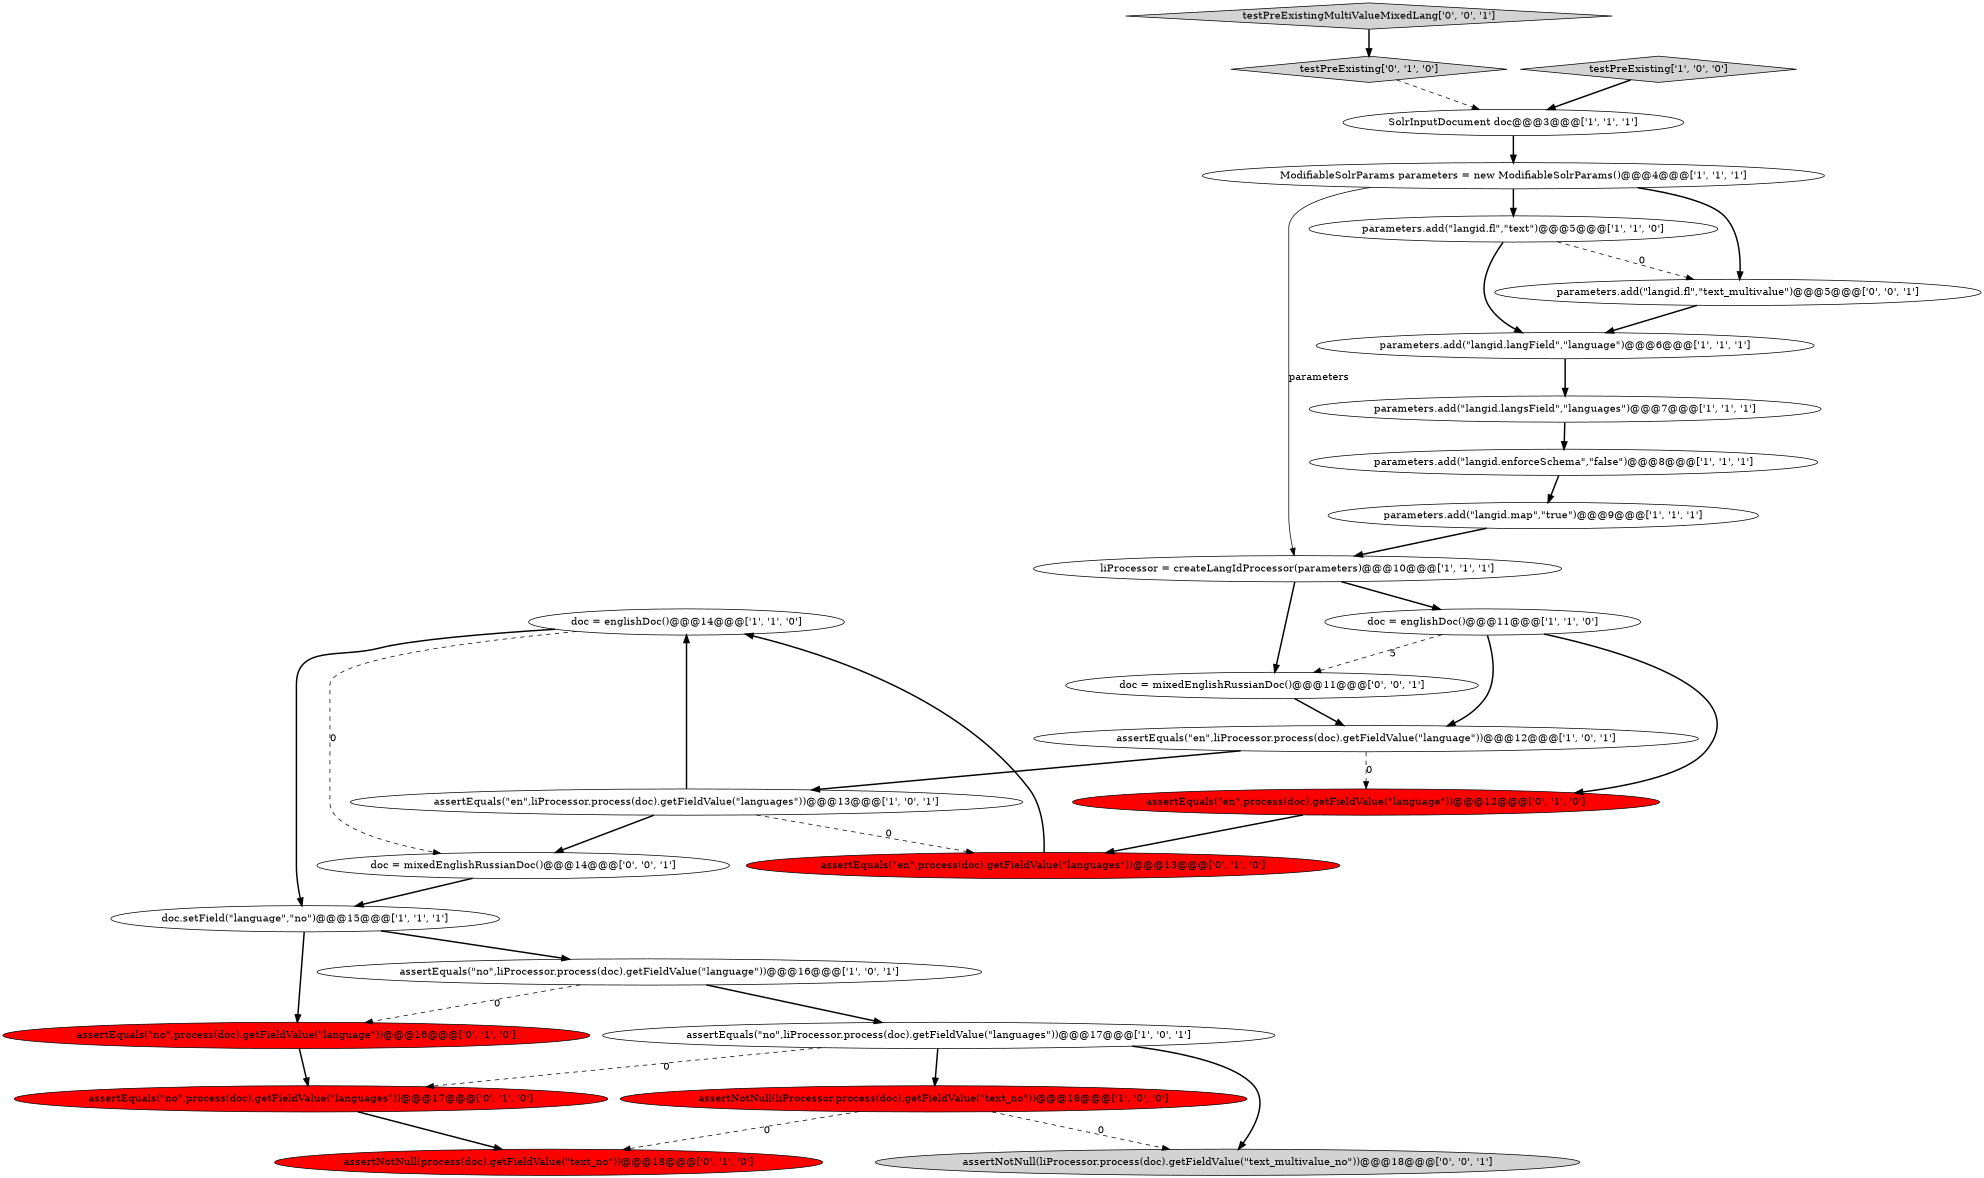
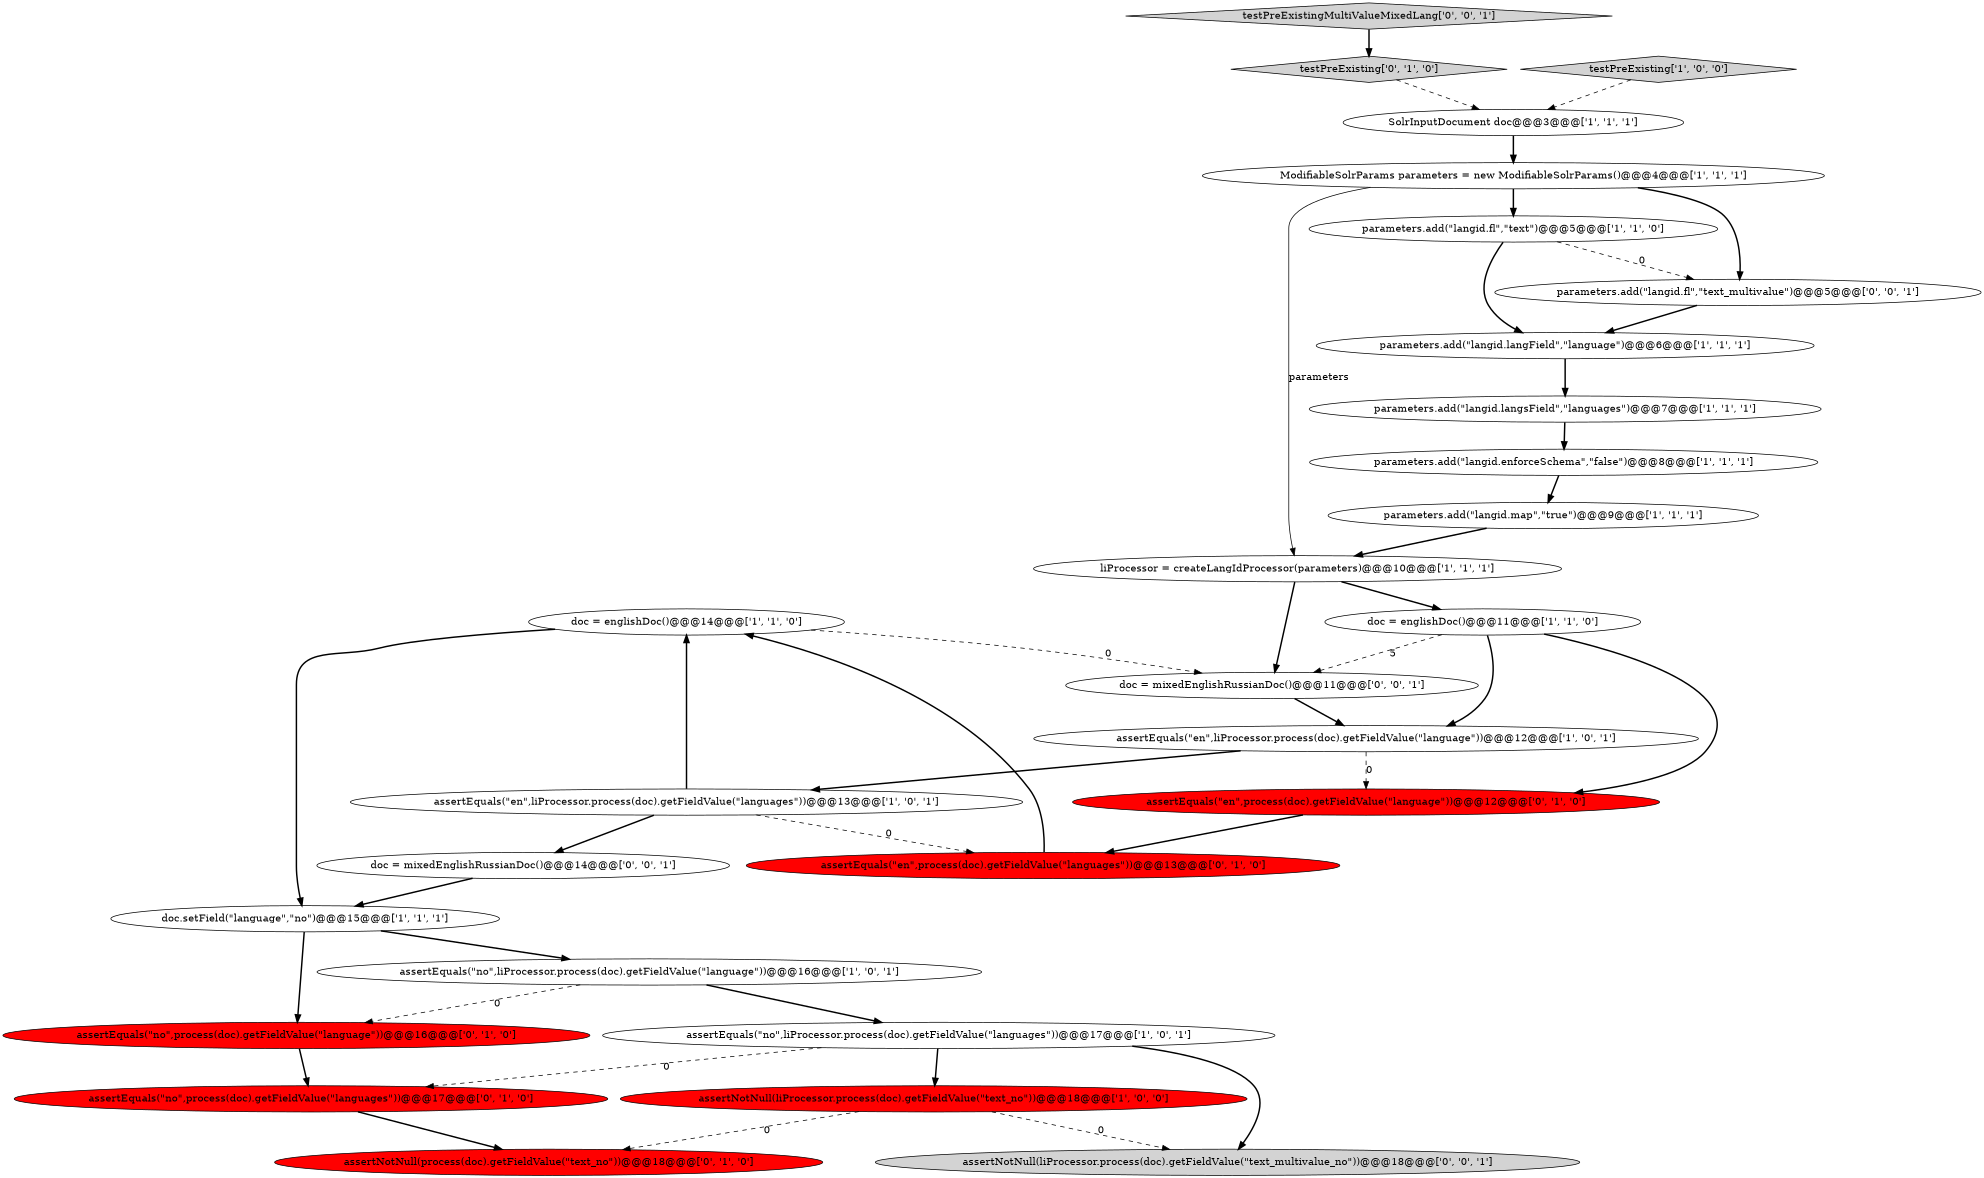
  digraph {
    node [fillcolor=white shape=ellipse style=filled]
    edge [style=bold]
    n1 [label="doc = englishDoc()@@@14@@@['1', '1', '0']"]
    n2 [label="doc.setField(\"language\",\"no\")@@@15@@@['1', '1', '1']"]
    n3 [label="doc = mixedEnglishRussianDoc()@@@14@@@['0', '0', '1']"]
    n4 [fillcolor=red label="assertEquals(\"no\",process(doc).getFieldValue(\"language\"))@@@16@@@['0', '1', '0']"]
    n5 [label="assertEquals(\"no\",liProcessor.process(doc).getFieldValue(\"language\"))@@@16@@@['1', '0', '1']"]
    n6 [fillcolor=lightgray label="assertNotNull(liProcessor.process(doc).getFieldValue(\"text_multivalue_no\"))@@@18@@@['0', '0', '1']"]
    n7 [label="assertEquals(\"en\",liProcessor.process(doc).getFieldValue(\"languages\"))@@@13@@@['1', '0', '1']"]
    n8 [fillcolor=red label="assertEquals(\"en\",process(doc).getFieldValue(\"languages\"))@@@13@@@['0', '1', '0']"]
    n9 [fillcolor=lightgray label="testPreExisting['0', '1', '0']" shape=diamond]
    n10 [label="SolrInputDocument doc@@@3@@@['1', '1', '1']"]
    n11 [label="ModifiableSolrParams parameters = new ModifiableSolrParams()@@@4@@@['1', '1', '1']"]
    n12 [label="doc = mixedEnglishRussianDoc()@@@11@@@['0', '0', '1']"]
    n13 [label="assertEquals(\"en\",liProcessor.process(doc).getFieldValue(\"language\"))@@@12@@@['1', '0', '1']"]
    n14 [fillcolor=red label="assertEquals(\"en\",process(doc).getFieldValue(\"language\"))@@@12@@@['0', '1', '0']"]
    n15 [label="parameters.add(\"langid.fl\",\"text_multivalue\")@@@5@@@['0', '0', '1']"]
    n16 [label="liProcessor = createLangIdProcessor(parameters)@@@10@@@['1', '1', '1']"]
    n17 [label="parameters.add(\"langid.fl\",\"text\")@@@5@@@['1', '1', '0']"]
    n18 [label="parameters.add(\"langid.enforceSchema\",\"false\")@@@8@@@['1', '1', '1']"]
    n19 [label="parameters.add(\"langid.map\",\"true\")@@@9@@@['1', '1', '1']"]
    n20 [fillcolor=red label="assertEquals(\"no\",process(doc).getFieldValue(\"languages\"))@@@17@@@['0', '1', '0']"]
    n21 [fillcolor=red label="assertNotNull(process(doc).getFieldValue(\"text_no\"))@@@18@@@['0', '1', '0']"]
    n22 [label="parameters.add(\"langid.langField\",\"language\")@@@6@@@['1', '1', '1']"]
    n23 [label="parameters.add(\"langid.langsField\",\"languages\")@@@7@@@['1', '1', '1']"]
    n24 [label="assertEquals(\"no\",liProcessor.process(doc).getFieldValue(\"languages\"))@@@17@@@['1', '0', '1']"]
    n25 [fillcolor=lightgray label="testPreExistingMultiValueMixedLang['0', '0', '1']" shape=diamond]
    n26 [label="doc = englishDoc()@@@11@@@['1', '1', '0']"]
    n27 [fillcolor=lightgray label="testPreExisting['1', '0', '0']" shape=diamond]
    n28 [fillcolor=red label="assertNotNull(liProcessor.process(doc).getFieldValue(\"text_no\"))@@@18@@@['1', '0', '0']"]
    n1 -> n2
-   n1 -> n3 [label=0 style=dashed]
+   n1 -> n12 [label=0 style=dashed]
    n2 -> n4
    n2 -> n5
    n3 -> n2
    n4 -> n20
    n5 -> n4 [label=0 style=dashed]
    n5 -> n24
    n7 -> n1
    n7 -> n3
    n7 -> n8 [label=0 style=dashed]
    n8 -> n1
    n9 -> n10 [style=dashed]
    n10 -> n11
    n11 -> n15
    n11 -> n16 [label=parameters style=solid]
    n11 -> n17
    n12 -> n13
    n13 -> n7
    n13 -> n14 [label=0 style=dashed]
    n14 -> n8
    n15 -> n22
    n16 -> n12
    n16 -> n26
    n17 -> n15 [label=0 style=dashed]
    n17 -> n22
    n18 -> n19
    n19 -> n16
    n20 -> n21
    n22 -> n23
    n23 -> n18
    n24 -> n6
    n24 -> n20 [label=0 style=dashed]
    n24 -> n28
    n25 -> n9
    n26 -> n12 [label=5 style=dashed]
    n26 -> n13
    n26 -> n14
-   n27 -> n10
+   n27 -> n10 [style=dashed]
    n28 -> n6 [label=0 style=dashed]
    n28 -> n21 [label=0 style=dashed]
  }
